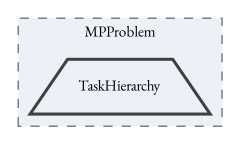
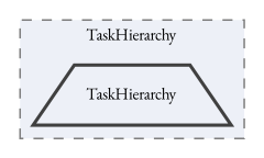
  digraph {
    compound=true
    fontname="EB Garamond"
    n1 [color=grey25 fillcolor="#edf0f7" fontname="EB Garamond" fontsize=10 label=TaskHierarchy shape=trapezium style="filled,bold,"]
    subgraph cluster_1 {
      bgcolor="#edf0f7"
      fontsize=10
-     label=MPProblem
+     label=TaskHierarchy
      pencolor=grey50
      style="filled,dashed,"
      n1
    }
  }
